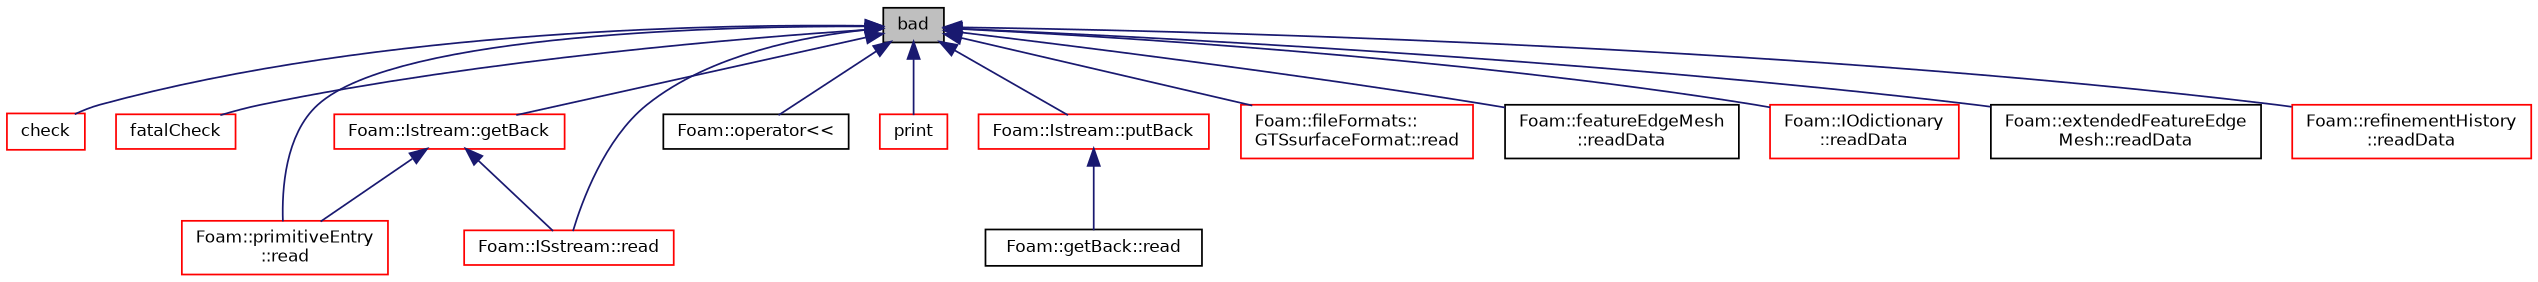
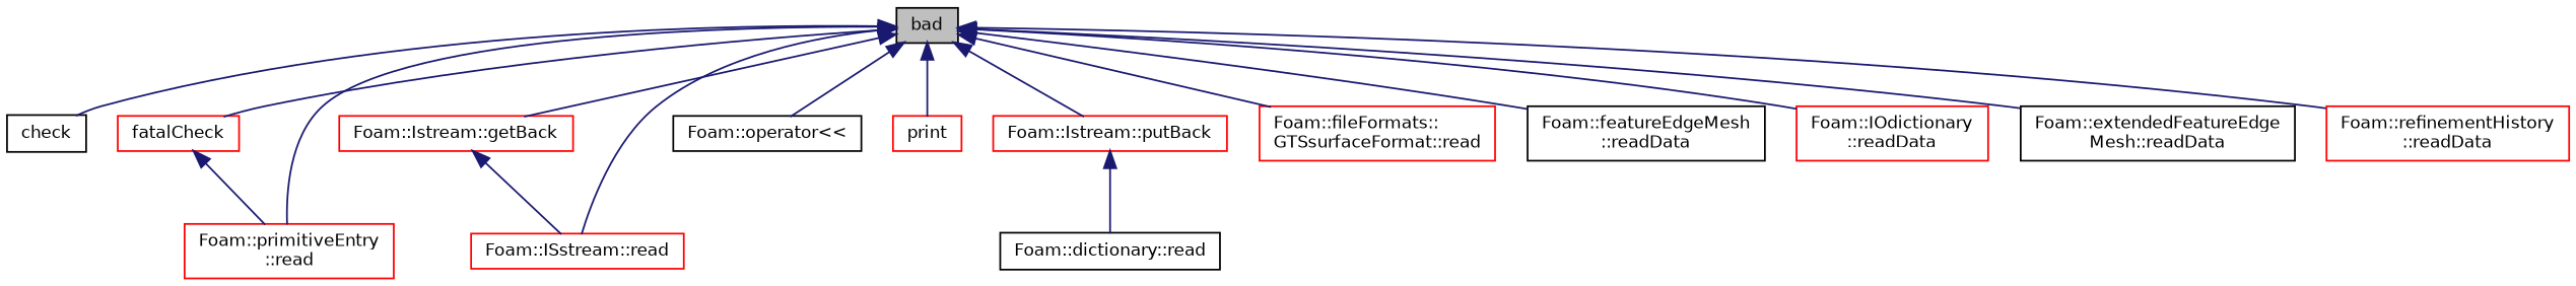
  digraph {
    fontname="DejaVu Sans"
    rankdir=TB
    node [color=red fontname="DejaVu Sans" fontsize=10 shape=record]
    edge [color=midnightblue dir=back fontname="DejaVu Sans" fontsize=10 labelfontname=FreeSans labelfontsize=10 style=solid]
    n1 [color=black fillcolor=grey75 fontcolor=black height=0.2 label=bad style=filled width=0.4]
-   n2 [height=0.2 label=check width=0.4]
+   n2 [color=black height=0.2 label=check width=0.4]
    n3 [height=0.2 label=fatalCheck width=0.4]
    n4 [height=0.2 label="Foam::primitiveEntry\l::read" width=0.4]
    n5 [height=0.2 label="Foam::Istream::getBack" width=0.4]
    n6 [height=0.2 label="Foam::ISstream::read" width=0.4]
    n7 [color=black height=0.2 label="Foam::operator\<\<" width=0.4]
    n8 [height=0.2 label=print width=0.4]
    n9 [height=0.2 label="Foam::Istream::putBack" width=0.4]
    n10 [height=0.2 label="Foam::fileFormats::\lGTSsurfaceFormat::read" width=0.4]
    n11 [color=black height=0.2 label="Foam::featureEdgeMesh\l::readData" width=0.4]
    n12 [height=0.2 label="Foam::IOdictionary\l::readData" width=0.4]
    n13 [color=black height=0.2 label="Foam::extendedFeatureEdge\lMesh::readData" width=0.4]
    n14 [height=0.2 label="Foam::refinementHistory\l::readData" width=0.4]
-   n15 [color=black height=0.2 label="Foam::getBack::read" width=0.4]
+   n15 [color=black height=0.2 label="Foam::dictionary::read" width=0.4]
    n1 -> n2
    n1 -> n3
    n1 -> n4
    n1 -> n5
    n1 -> n6
    n1 -> n7
    n1 -> n8
    n1 -> n9
    n1 -> n10
    n1 -> n11
    n1 -> n12
    n1 -> n13
    n1 -> n14
-   n5 -> n4
+   n3 -> n4
    n5 -> n6
    n9 -> n15
  }
